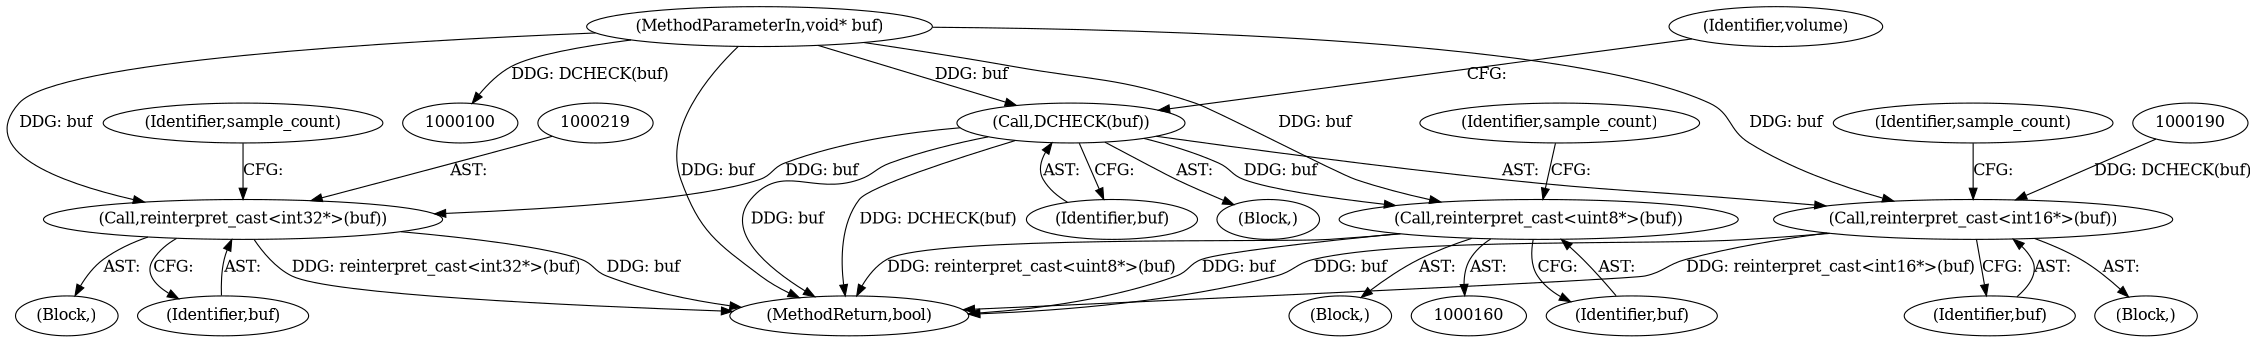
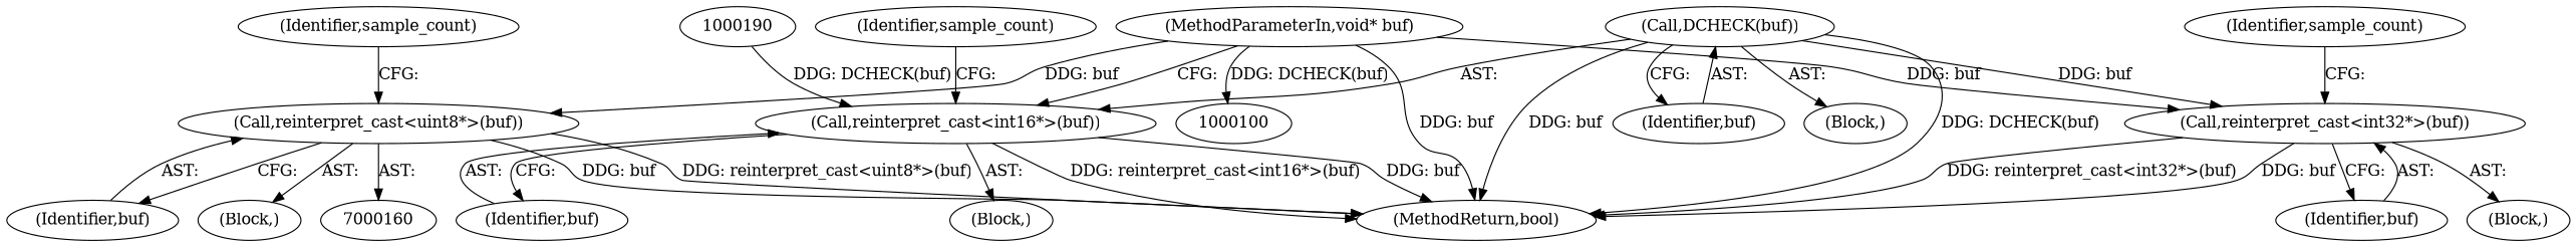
  digraph {
    n1 [label="(Call,DCHECK(buf))"]
    n2 [label="(Call,reinterpret_cast<uint8*>(buf))"]
    n3 [label="(Call,reinterpret_cast<int16*>(buf))"]
    n4 [label="(Call,reinterpret_cast<int32*>(buf))"]
    n5 [label="(MethodReturn,bool)"]
    n6 [label="(Identifier,buf)"]
    n7 [label="(Block,)"]
    n8 [label="(Identifier,buf)"]
    n9 [label="(Block,)"]
-   1000160
+   1000160 [label=7000160]
    n11 [label="(Identifier,buf)"]
    n12 [label="(Block,)"]
    n13 [label="(Identifier,buf)"]
    n14 [label="(Block,)"]
    n15 [label="(MethodParameterIn,void* buf)"]
    1000100
-   n17 [label="(Identifier,volume)"]
    n18 [label="(Identifier,sample_count)"]
    n19 [label="(Identifier,sample_count)"]
    n20 [label="(Identifier,sample_count)"]
    1000190
-   1000219
-   n1 -> n2 [label="DDG: buf"]
    n1 -> n3 [label="AST: "]
    n1 -> n4 [label="DDG: buf"]
    n1 -> n5 [label="DDG: buf"]
    n1 -> n5 [label="DDG: DCHECK(buf)"]
    n1 -> n6 [label="CFG: "]
    n1 -> n7 [label="AST: "]
    n2 -> n5 [label="DDG: reinterpret_cast<uint8*>(buf)"]
    n2 -> n5 [label="DDG: buf"]
    n2 -> n8 [label="CFG: "]
    n2 -> n9 [label="AST: "]
    n2 -> 1000160 [label="AST: "]
    n3 -> n5 [label="DDG: reinterpret_cast<int16*>(buf)"]
    n3 -> n5 [label="DDG: buf"]
    n3 -> n11 [label="CFG: "]
    n3 -> n12 [label="AST: "]
    n4 -> n5 [label="DDG: reinterpret_cast<int32*>(buf)"]
    n4 -> n5 [label="DDG: buf"]
    n4 -> n13 [label="CFG: "]
    n4 -> n14 [label="AST: "]
    n6 -> n1 [label="AST: "]
    n8 -> n2 [label="AST: "]
    n11 -> n3 [label="AST: "]
    n13 -> n4 [label="AST: "]
-   n15 -> n1 [label="DDG: buf"]
    n15 -> n2 [label="DDG: buf"]
-   n15 -> n3 [label="DDG: buf"]
+   n15 -> n3 [label="CFG: "]
    n15 -> n4 [label="DDG: buf"]
    n15 -> n5 [label="DDG: buf"]
    n15 -> 1000100 [label="DDG: DCHECK(buf)"]
-   n17 -> n1 [label="CFG: "]
    n18 -> n2 [label="CFG: "]
    n19 -> n3 [label="CFG: "]
    n20 -> n4 [label="CFG: "]
    1000190 -> n3 [label="DDG: DCHECK(buf)"]
-   1000219 -> n4 [label="AST: "]
  }
